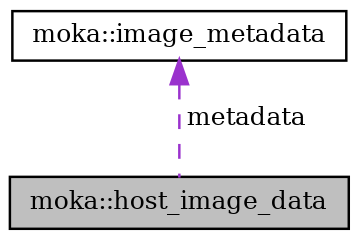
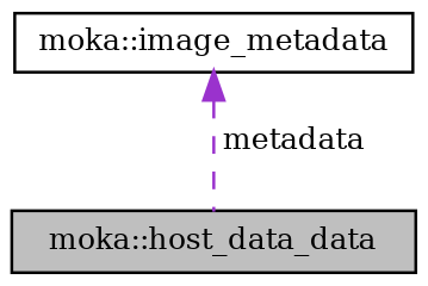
  digraph {
    fontname="DejaVu Serif"
    node [color=black fontname="DejaVu Serif" fontsize=10 shape=record style=filled]
-   n1 [fillcolor=grey75 fontcolor=black height=0.2 label="moka::host_image_data" width=0.4]
+   n1 [fillcolor=grey75 fontcolor=black height=0.2 label="moka::host_data_data" width=0.4]
    n2 [fillcolor=white height=0.2 label="moka::image_metadata" width=0.4]
    n2 -> n1 [color=darkorchid3 dir=back fontname="DejaVu Serif" fontsize=10 label=" metadata" labelfontname=Helvetica labelfontsize=10 style=dashed]
  }
